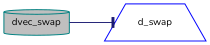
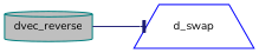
  digraph {
    rankdir=LR
    fontname=Nunito
    node [fontname=Nunito fontsize=10 style=filled]
-   n1 [color=teal fillcolor=grey75 fontcolor=black height=0.2 label=dvec_swap shape=cylinder width=0.4]
+   n1 [color=teal fillcolor=grey75 fontcolor=black height=0.2 label=dvec_reverse shape=cylinder width=0.4]
    n2 [color=blue fillcolor=white height=0.2 label=d_swap shape=trapezium width=0.4]
    n1 -> n2 [color=midnightblue fontname=Nunito fontsize=10 labelfontname=Helvetica labelfontsize=10 style=solid arrowhead=tee]
  }
